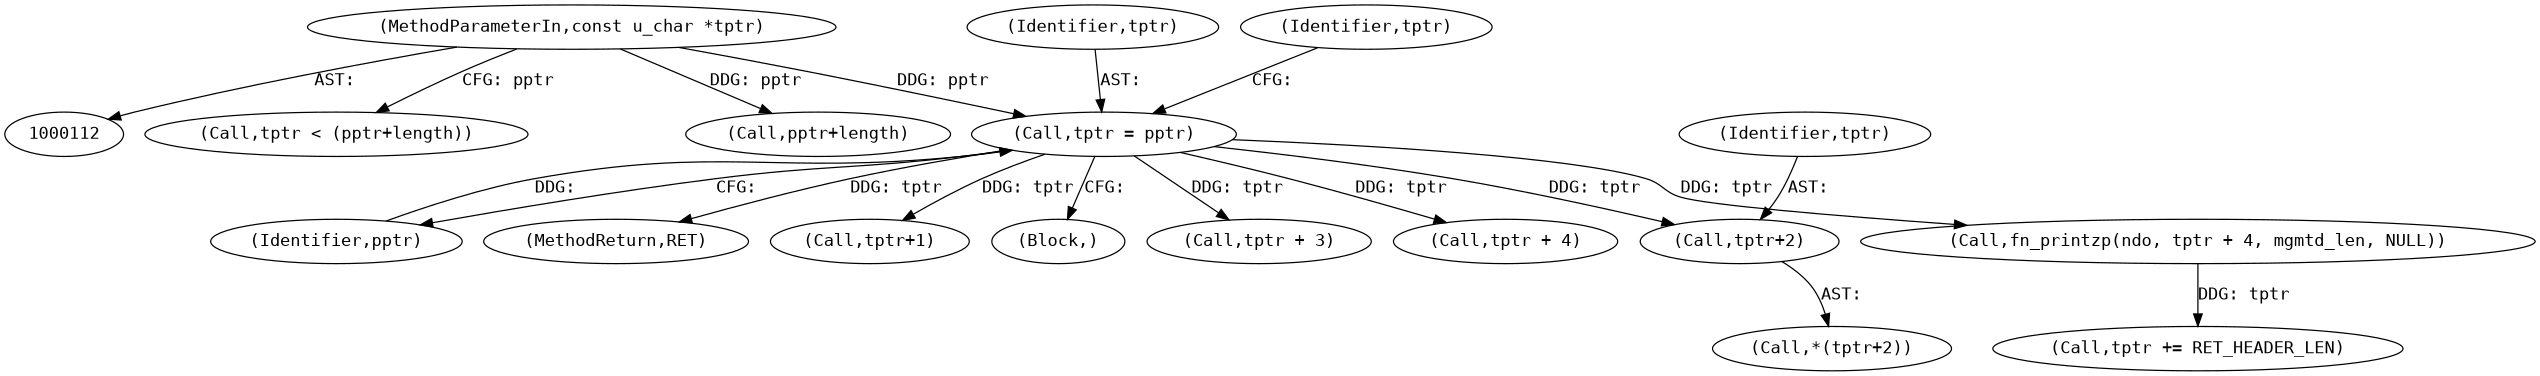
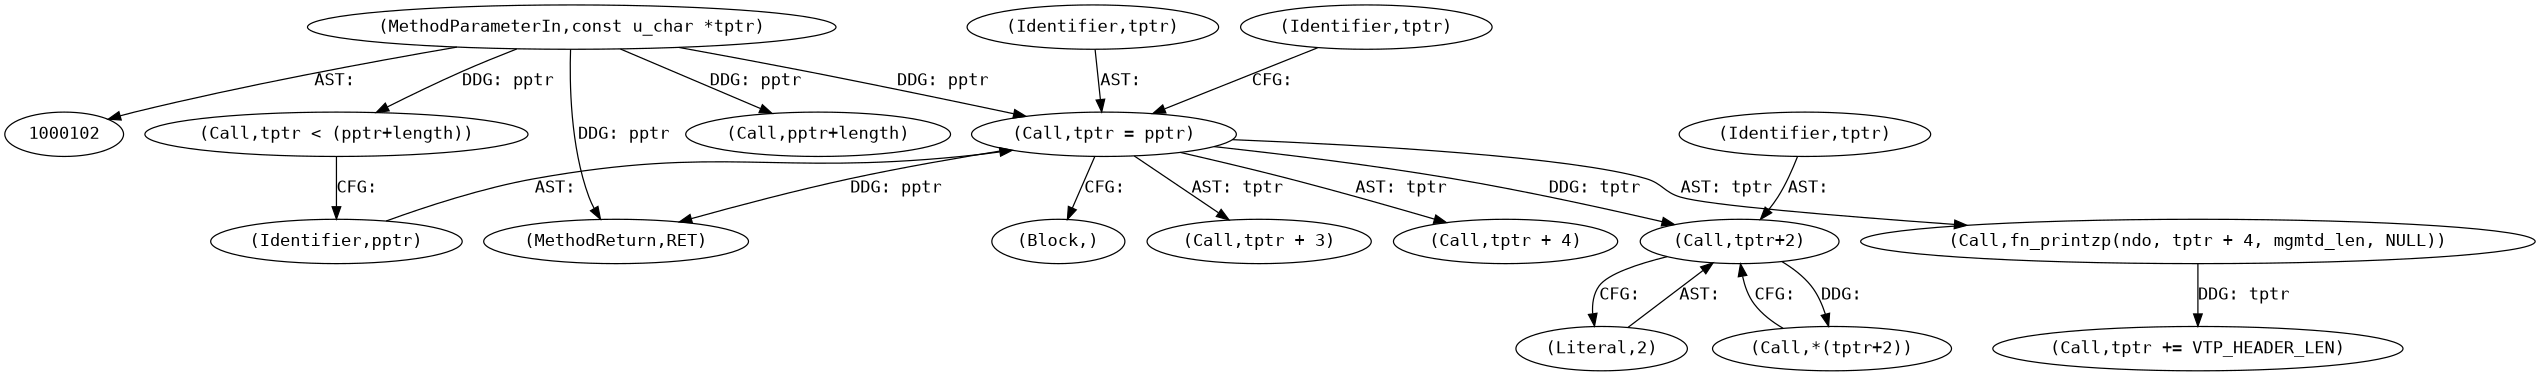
  digraph {
    fontname="DejaVu Sans Mono"
    node [fontname="DejaVu Sans Mono"]
    edge [fontname="DejaVu Sans Mono"]
    n1 [label="(Call,tptr+2)"]
    n2 [label="(Call,*(tptr+2))"]
+   n3 [label="(Literal,2)"]
    n4 [label="(Call,tptr = pptr)"]
    n5 [label="(Block,)"]
    n6 [label="(Call,tptr + 3)"]
    n7 [label="(Call,tptr + 4)"]
    n8 [label="(MethodReturn,RET)"]
    n9 [label="(Call,fn_printzp(ndo, tptr + 4, mgmtd_len, NULL))"]
    n10 [label="(Identifier,pptr)"]
-   n11 [label="(Call,tptr+1)"]
-   n12 [label="(Call,tptr += RET_HEADER_LEN)"]
+   n12 [label="(Call,tptr += VTP_HEADER_LEN)"]
    n13 [label="(MethodParameterIn,const u_char *tptr)"]
    n14 [label="(Call,tptr < (pptr+length))"]
    n15 [label="(Call,pptr+length)"]
-   1000112
+   1000112 [label=1000102]
    n17 [label="(Identifier,tptr)"]
    n18 [label="(Identifier,tptr)"]
    n19 [label="(Identifier,tptr)"]
-   n1 -> n2 [label="AST: "]
+   n1 -> n2 [label="DDG: "]
+   n1 -> n3 [label="CFG: "]
+   n2 -> n1 [label="CFG: "]
+   n3 -> n1 [label="AST: "]
    n4 -> n1 [label="DDG: tptr"]
    n4 -> n5 [label="CFG: "]
-   n4 -> n6 [label="DDG: tptr"]
-   n4 -> n7 [label="DDG: tptr"]
-   n4 -> n8 [label="DDG: tptr"]
-   n4 -> n9 [label="DDG: tptr"]
-   n4 -> n10 [label="CFG: "]
-   n4 -> n11 [label="DDG: tptr"]
+   n4 -> n6 [label="AST: tptr"]
+   n4 -> n7 [label="AST: tptr"]
+   n4 -> n8 [label="DDG: pptr"]
+   n4 -> n9 [label="AST: tptr"]
+   n14 -> n10 [label="CFG: "]
    n9 -> n12 [label="DDG: tptr"]
-   n10 -> n4 [label="DDG: "]
+   n10 -> n4 [label="AST: "]
    n13 -> n4 [label="DDG: pptr"]
-   n13 -> n14 [label="CFG: pptr"]
+   n13 -> n8 [label="DDG: pptr"]
+   n13 -> n14 [label="DDG: pptr"]
    n13 -> n15 [label="DDG: pptr"]
    n13 -> 1000112 [label="AST: "]
    n17 -> n4 [label="AST: "]
    n18 -> n1 [label="AST: "]
    n19 -> n4 [label="CFG: "]
  }
